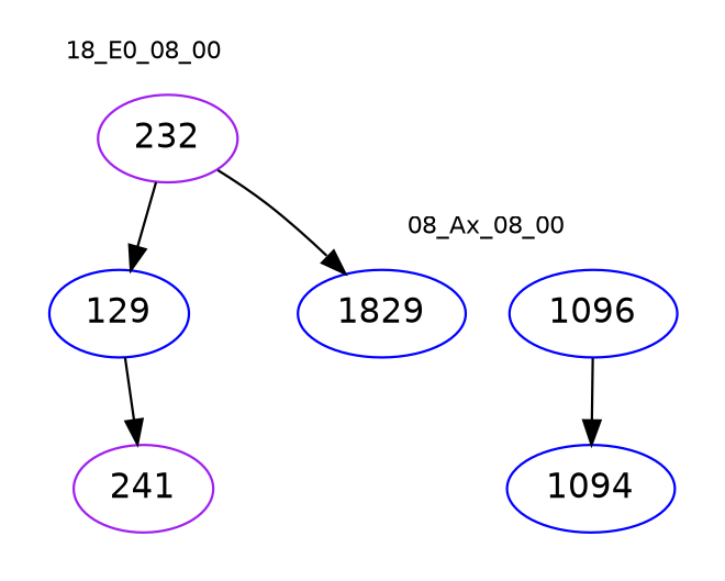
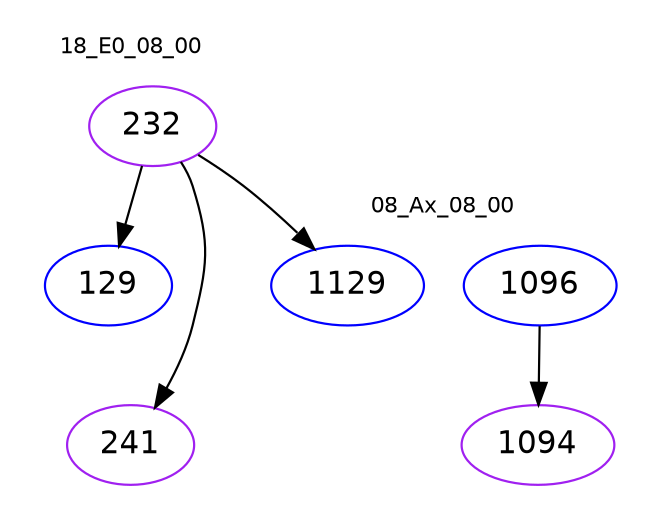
  digraph {
    fontname="DejaVu Sans"
    node [color=blue fontname="DejaVu Sans"]
    edge [color=black fontname="DejaVu Sans"]
    n1 [label=1096]
-   n2 [label=1094]
-   n3 [label=1829]
+   n2 [color=purple label=1094]
+   n3 [label=1129]
    n4 [color=purple label=232]
    n5 [label=129]
    n6 [color=purple label=241]
    subgraph cluster_1 {
      color=white
      fontsize=10
      label="08_Ax_08_00"
      n1
      n2
      n3
    }
    subgraph cluster_2 {
      color=white
      fontsize=10
      label="18_E0_08_00"
      n4
      n5
      n6
    }
    n1 -> n2
    n4 -> n3
    n4 -> n5
-   n5 -> n6
+   n4 -> n6
  }
